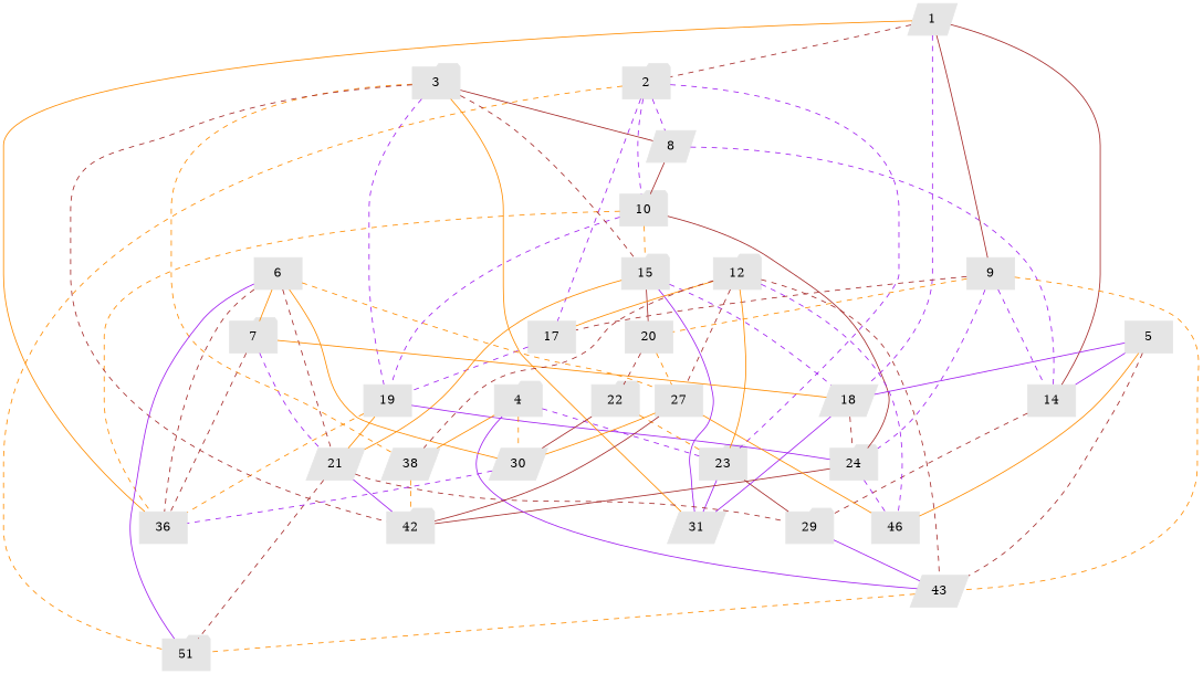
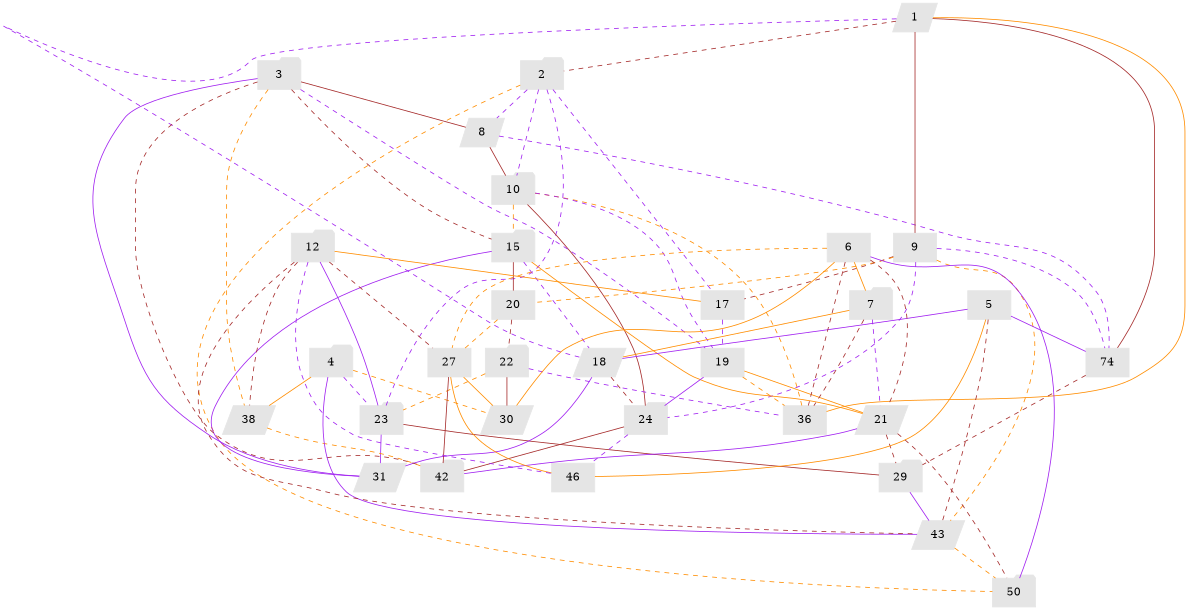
  graph {
    node [color=gray90 shape=folder style=filled]
    edge [color=purple style=dashed]
    2 [super="+33"]
    8 [shape=parallelogram]
    10 [super="+13"]
    17 [shape=box]
    23 [super="+25"]
-   51
+   51 [label=50]
    1 [shape=parallelogram]
-   14 [shape=box super="+28"]
+   14 [shape=box super="+28" label=74]
    18 [shape=parallelogram super="+48"]
    36 [shape=box super="+41"]
    9 [shape=box super="+37"]
    29
    31 [shape=parallelogram]
    24 [super="+40"]
    15 [super="+44"]
    19 [shape=box super="+50"]
    3 [super="+11"]
    38 [shape=parallelogram]
    42 [super="+45"]
    21 [shape=parallelogram super="+39"]
    20 [shape=box]
    4 [super="+35"]
    30 [shape=parallelogram super="+34"]
    43 [shape=parallelogram super="+49"]
    22
    5 [shape=box super="+16"]
    46 [shape=box]
    6 [shape=box super="+26"]
    7
    27 [shape=box super="+32"]
    12 [super="+47"]
    2 -- 8
    2 -- 10
    2 -- 17
    2 -- 23
    2 -- 51 [color=darkorange]
    8 -- 10 [color=brown style=solid]
    8 -- 14
    10 -- 36 [color=darkorange]
    10 -- 24 [color=brown style=solid]
    10 -- 15 [color=darkorange]
    10 -- 19
    17 -- 19
    23 -- 29 [color=brown style=solid]
    23 -- 31 [style=solid]
    1 -- 2 [color=brown]
    1 -- 14 [color=brown style=solid]
    1 -- 18
    1 -- 36 [color=darkorange style=solid]
    1 -- 9 [color=brown style=solid]
    14 -- 29 [color=brown]
    18 -- 31 [style=solid]
    18 -- 24 [color=brown]
    9 -- 17 [color=brown]
    9 -- 14
    9 -- 24
    9 -- 20 [color=darkorange]
    9 -- 43 [color=darkorange]
    29 -- 43 [style=solid]
    24 -- 42 [color=brown style=solid]
    24 -- 46
    15 -- 18
    15 -- 31 [style=solid]
    15 -- 21 [color=darkorange style=solid]
    15 -- 20 [color=brown style=solid]
    19 -- 36 [color=darkorange]
    19 -- 24 [style=solid]
    19 -- 21 [color=darkorange style=solid]
    3 -- 8 [color=brown style=solid]
-   3 -- 31 [color=darkorange style=solid]
+   3 -- 31 [style=solid]
    3 -- 15 [color=brown]
    3 -- 19
    3 -- 38 [color=darkorange]
    3 -- 42 [color=brown]
    38 -- 42 [color=darkorange]
    21 -- 51 [color=brown]
    21 -- 29 [color=brown]
    21 -- 42 [style=solid]
    20 -- 22 [color=brown]
    20 -- 27 [color=darkorange]
    4 -- 23
    4 -- 38 [color=darkorange style=solid]
    4 -- 30 [color=darkorange weight=2]
    4 -- 43 [style=solid]
-   30 -- 36
+   22 -- 36
    43 -- 51 [color=darkorange]
    22 -- 23 [color=darkorange]
    22 -- 30 [color=brown style=solid]
    5 -- 14 [style=solid weight=2]
    5 -- 18 [style=solid]
    5 -- 43 [color=brown]
    5 -- 46 [color=darkorange style=solid]
    6 -- 51 [style=solid]
    6 -- 36 [color=brown]
    6 -- 21 [color=brown]
    6 -- 30 [color=darkorange style=solid]
    6 -- 7 [color=darkorange style=solid]
    6 -- 27 [color=darkorange]
    7 -- 18 [color=darkorange style=solid]
    7 -- 36 [color=brown]
    7 -- 21
    27 -- 42 [color=brown style=solid]
    27 -- 30 [color=darkorange style=solid]
    27 -- 46 [color=darkorange style=solid]
    12 -- 17 [color=darkorange style=solid]
-   12 -- 23 [color=darkorange style=solid]
+   12 -- 23 [style=solid]
    12 -- 38 [color=brown]
    12 -- 43 [color=brown]
    12 -- 46
    12 -- 27 [color=brown]
  }
